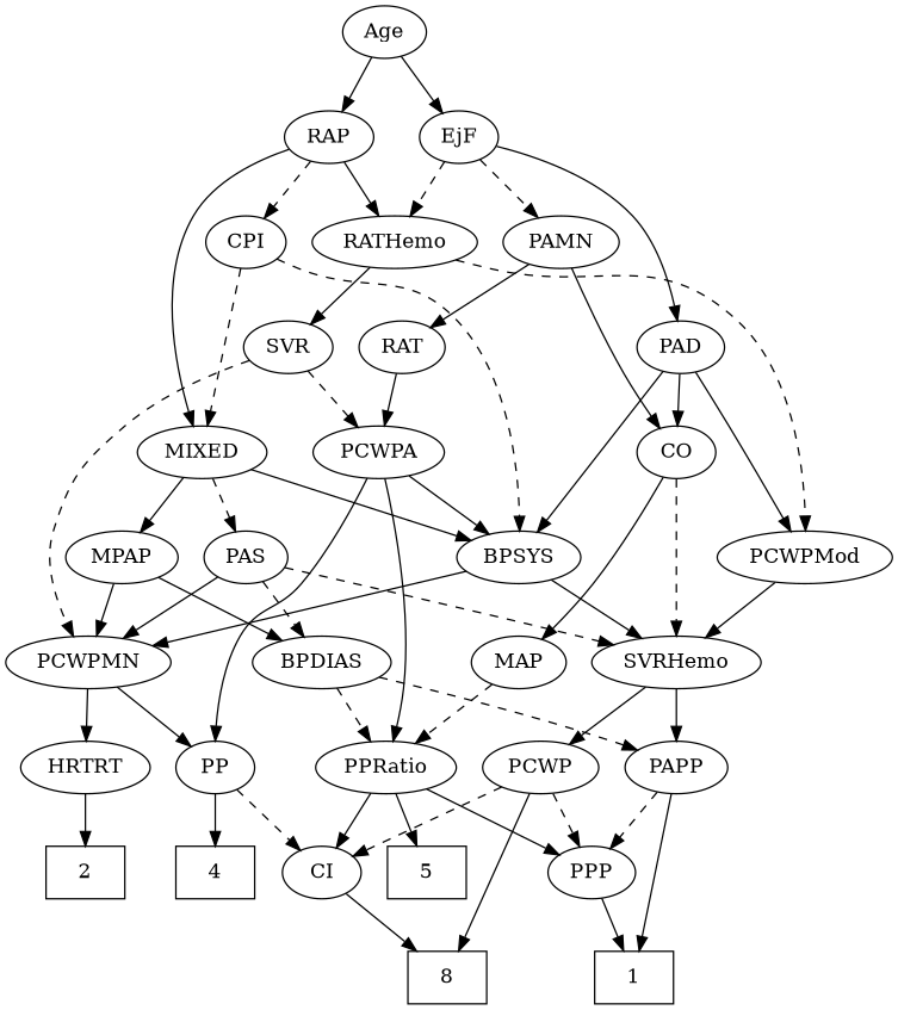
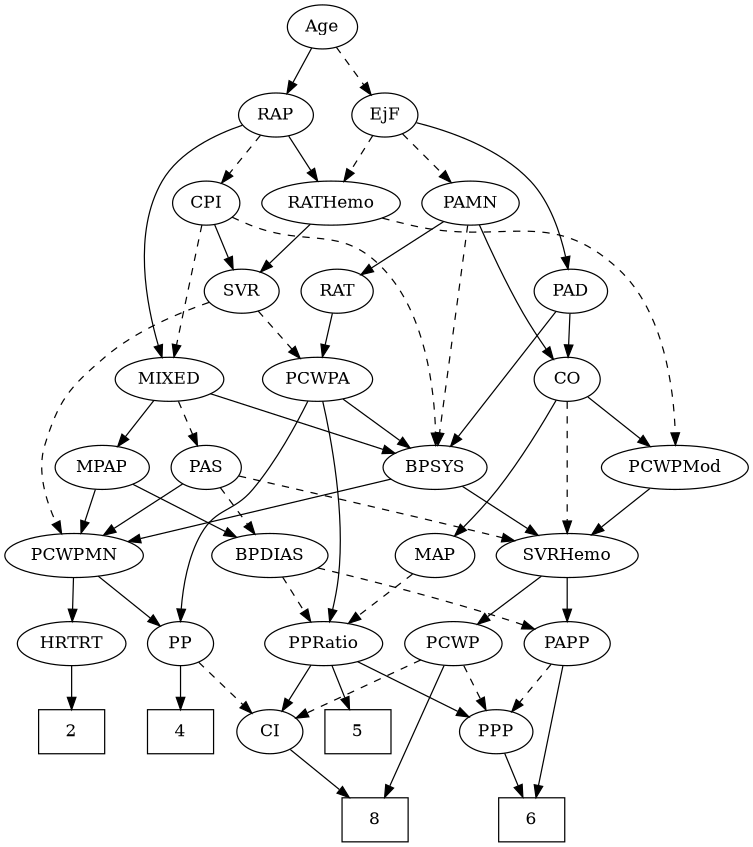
  strict digraph {
    edge [style=solid]
-   1 [height=0.5 shape=box width=0.75]
+   1 [height=0.5 shape=box width=0.75 label=6]
    2 [height=0.5 shape=box width=0.75]
    n3 [height=0.5 label=8 shape=box width=0.75]
    4 [height=0.5 shape=box width=0.75]
    5 [height=0.5 shape=box width=0.75]
    Age [height=0.5 width=0.75]
    EjF [height=0.5 width=0.75]
    RAP [height=0.5 width=0.77632]
    PAD [height=0.5 width=0.79437]
    PAMN [height=0.5 width=1.011]
    RATHemo [height=0.5 width=1.3721]
    MIXED [height=0.5 width=1.1193]
    CPI [height=0.5 width=0.75]
    BPSYS [height=0.5 width=1.0471]
    CO [height=0.5 width=0.75]
    PCWPMod [height=0.5 width=1.4443]
    RAT [height=0.5 width=0.75827]
    SVR [height=0.5 width=0.77632]
    MPAP [height=0.5 width=0.97491]
    PAS [height=0.5 width=0.75]
    PCWPMN [height=0.5 width=1.3902]
    SVRHemo [height=0.5 width=1.3902]
    MAP [height=0.5 width=0.84854]
    PCWPA [height=0.5 width=1.1555]
    BPDIAS [height=0.5 width=1.1735]
    PP [height=0.5 width=0.75]
    HRTRT [height=0.5 width=1.1013]
    PPRatio [height=0.5 width=1.1013]
    PAPP [height=0.5 width=0.88464]
    PCWP [height=0.5 width=0.97491]
    CI [height=0.5 width=0.75]
    PPP [height=0.5 width=0.75]
-   Age -> EjF
+   Age -> EjF [style=dashed]
    Age -> RAP
    EjF -> PAD
    EjF -> PAMN [style=dashed]
    EjF -> RATHemo [style=dashed]
    RAP -> RATHemo
    RAP -> MIXED
    RAP -> CPI [style=dashed]
    PAD -> BPSYS
    PAD -> CO
-   PAD -> PCWPMod
+   CO -> PCWPMod
+   PAMN -> BPSYS [style=dashed]
    PAMN -> CO
    PAMN -> RAT
    RATHemo -> PCWPMod [style=dashed]
    RATHemo -> SVR
    MIXED -> BPSYS
    MIXED -> MPAP
    MIXED -> PAS [style=dashed]
    CPI -> MIXED [style=dashed]
    CPI -> BPSYS [style=dashed]
+   CPI -> SVR
    BPSYS -> PCWPMN
    BPSYS -> SVRHemo
    CO -> SVRHemo [style=dashed]
    CO -> MAP
    PCWPMod -> SVRHemo
    RAT -> PCWPA
    SVR -> PCWPMN [style=dashed]
    SVR -> PCWPA [style=dashed]
    MPAP -> PCWPMN
    MPAP -> BPDIAS
    PAS -> PCWPMN
    PAS -> SVRHemo [style=dashed]
    PAS -> BPDIAS [style=dashed]
    PCWPMN -> PP
    PCWPMN -> HRTRT
    SVRHemo -> PAPP
    SVRHemo -> PCWP
    MAP -> PPRatio [style=dashed]
    PCWPA -> BPSYS
    PCWPA -> PP
    PCWPA -> PPRatio
    BPDIAS -> PPRatio [style=dashed]
    BPDIAS -> PAPP [style=dashed]
    PP -> 4
    PP -> CI [style=dashed]
    HRTRT -> 2
    PPRatio -> 5
    PPRatio -> CI
    PPRatio -> PPP
    PAPP -> 1
    PAPP -> PPP [style=dashed]
    PCWP -> n3
    PCWP -> CI [style=dashed]
    PCWP -> PPP [style=dashed]
    CI -> n3
    PPP -> 1
  }
